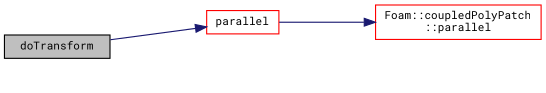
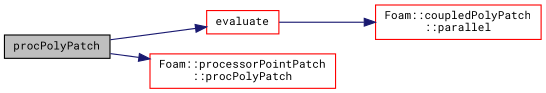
  digraph {
    fontname="Roboto Mono"
    rankdir=LR
    node [color=red fontname="Roboto Mono" fontsize=10 shape=record]
    edge [color=midnightblue fontname="Roboto Mono" fontsize=10 labelfontname=Helvetica labelfontsize=10 style=solid]
-   n1 [color=black fillcolor=grey75 fontcolor=black height=0.2 label=doTransform style=filled width=0.4]
-   n2 [height=0.2 label=parallel width=0.4]
+   n1 [color=black fillcolor=grey75 fontcolor=black height=0.2 label=procPolyPatch style=filled width=0.4]
+   n2 [height=0.2 label=evaluate width=0.4]
+   n3 [height=0.2 label="Foam::processorPointPatch\l::procPolyPatch" width=0.4]
    n4 [height=0.2 label="Foam::coupledPolyPatch\l::parallel" width=0.4]
    n1 -> n2
+   n1 -> n3
    n2 -> n4
  }
